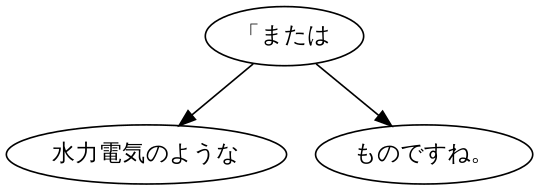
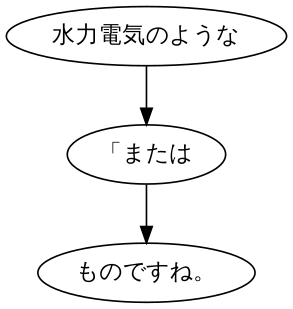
  digraph {
    fontname="DejaVu Serif"
    node [fontname="DejaVu Serif"]
    edge [fontname="DejaVu Serif"]
    n1 [label="「または"]
    n2 [label="水力電気のような"]
    n3 [label="ものですね。"]
-   n1 -> n2
+   n2 -> n1
    n1 -> n3
  }
